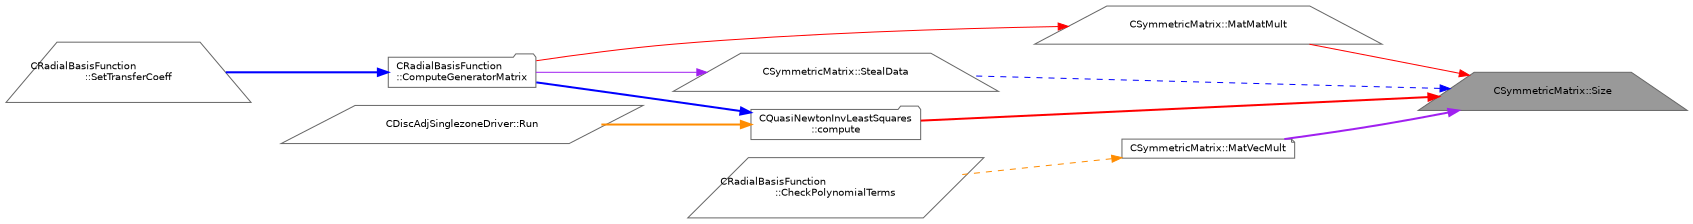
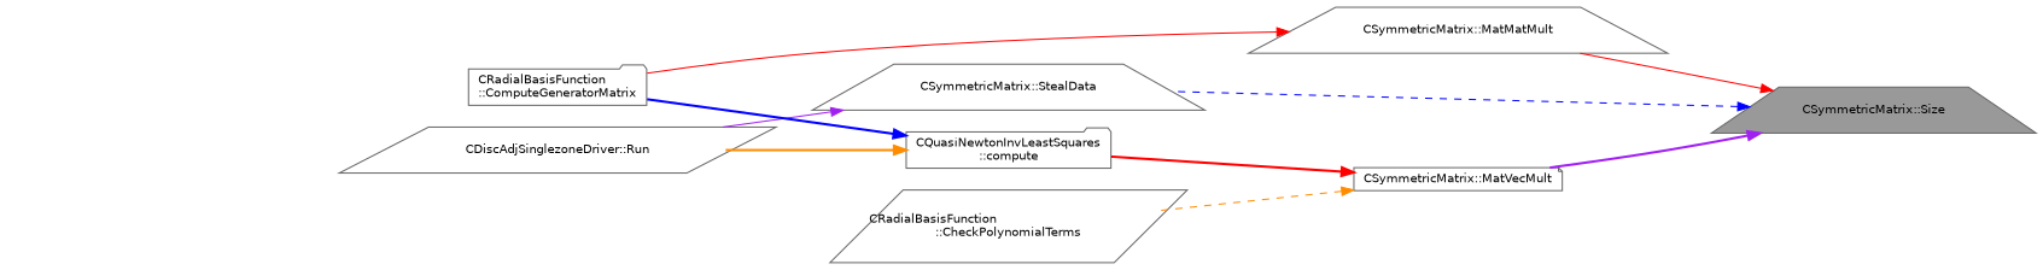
  digraph {
    rankdir=RL
    node [color=grey40 fillcolor=white fontname=Helvetica fontsize=10 shape=trapezium style=filled]
    edge [color=red dir=back fontname=Helvetica fontsize=10 labelfontname=Helvetica labelfontsize=10 style=bold]
    n1 [color=gray40 fillcolor=grey60 fontcolor=black height=0.2 label="CSymmetricMatrix::Size" width=0.4]
    n2 [height=0.2 label="CSymmetricMatrix::MatMatMult" width=0.4]
    n3 [height=0.2 label="CSymmetricMatrix::MatVecMult" shape=note width=0.4]
    n4 [height=0.2 label="CSymmetricMatrix::StealData" width=0.4]
    n5 [height=0.2 label="CRadialBasisFunction\l::ComputeGeneratorMatrix" shape=folder width=0.4]
    n6 [height=0.2 label="CRadialBasisFunction\l::CheckPolynomialTerms" shape=parallelogram width=0.4]
    n7 [height=0.2 label="CQuasiNewtonInvLeastSquares\l::compute" shape=folder width=0.4]
-   n8 [height=0.2 label="CRadialBasisFunction\l::SetTransferCoeff" width=0.4]
    n9 [height=0.2 label="CDiscAdjSinglezoneDriver::Run" shape=parallelogram width=0.4]
    n1 -> n2 [style=solid]
    n1 -> n3 [color=purple]
    n1 -> n4 [color=blue style=dashed]
    n2 -> n5 [style=solid]
    n3 -> n6 [color=darkorange style=dashed]
-   n1 -> n7
-   n4 -> n5 [color=purple style=solid]
-   n5 -> n8 [color=blue]
+   n3 -> n7
+   n4 -> n9 [color=purple style=solid]
    n7 -> n5 [color=blue]
    n7 -> n9 [color=darkorange]
  }
